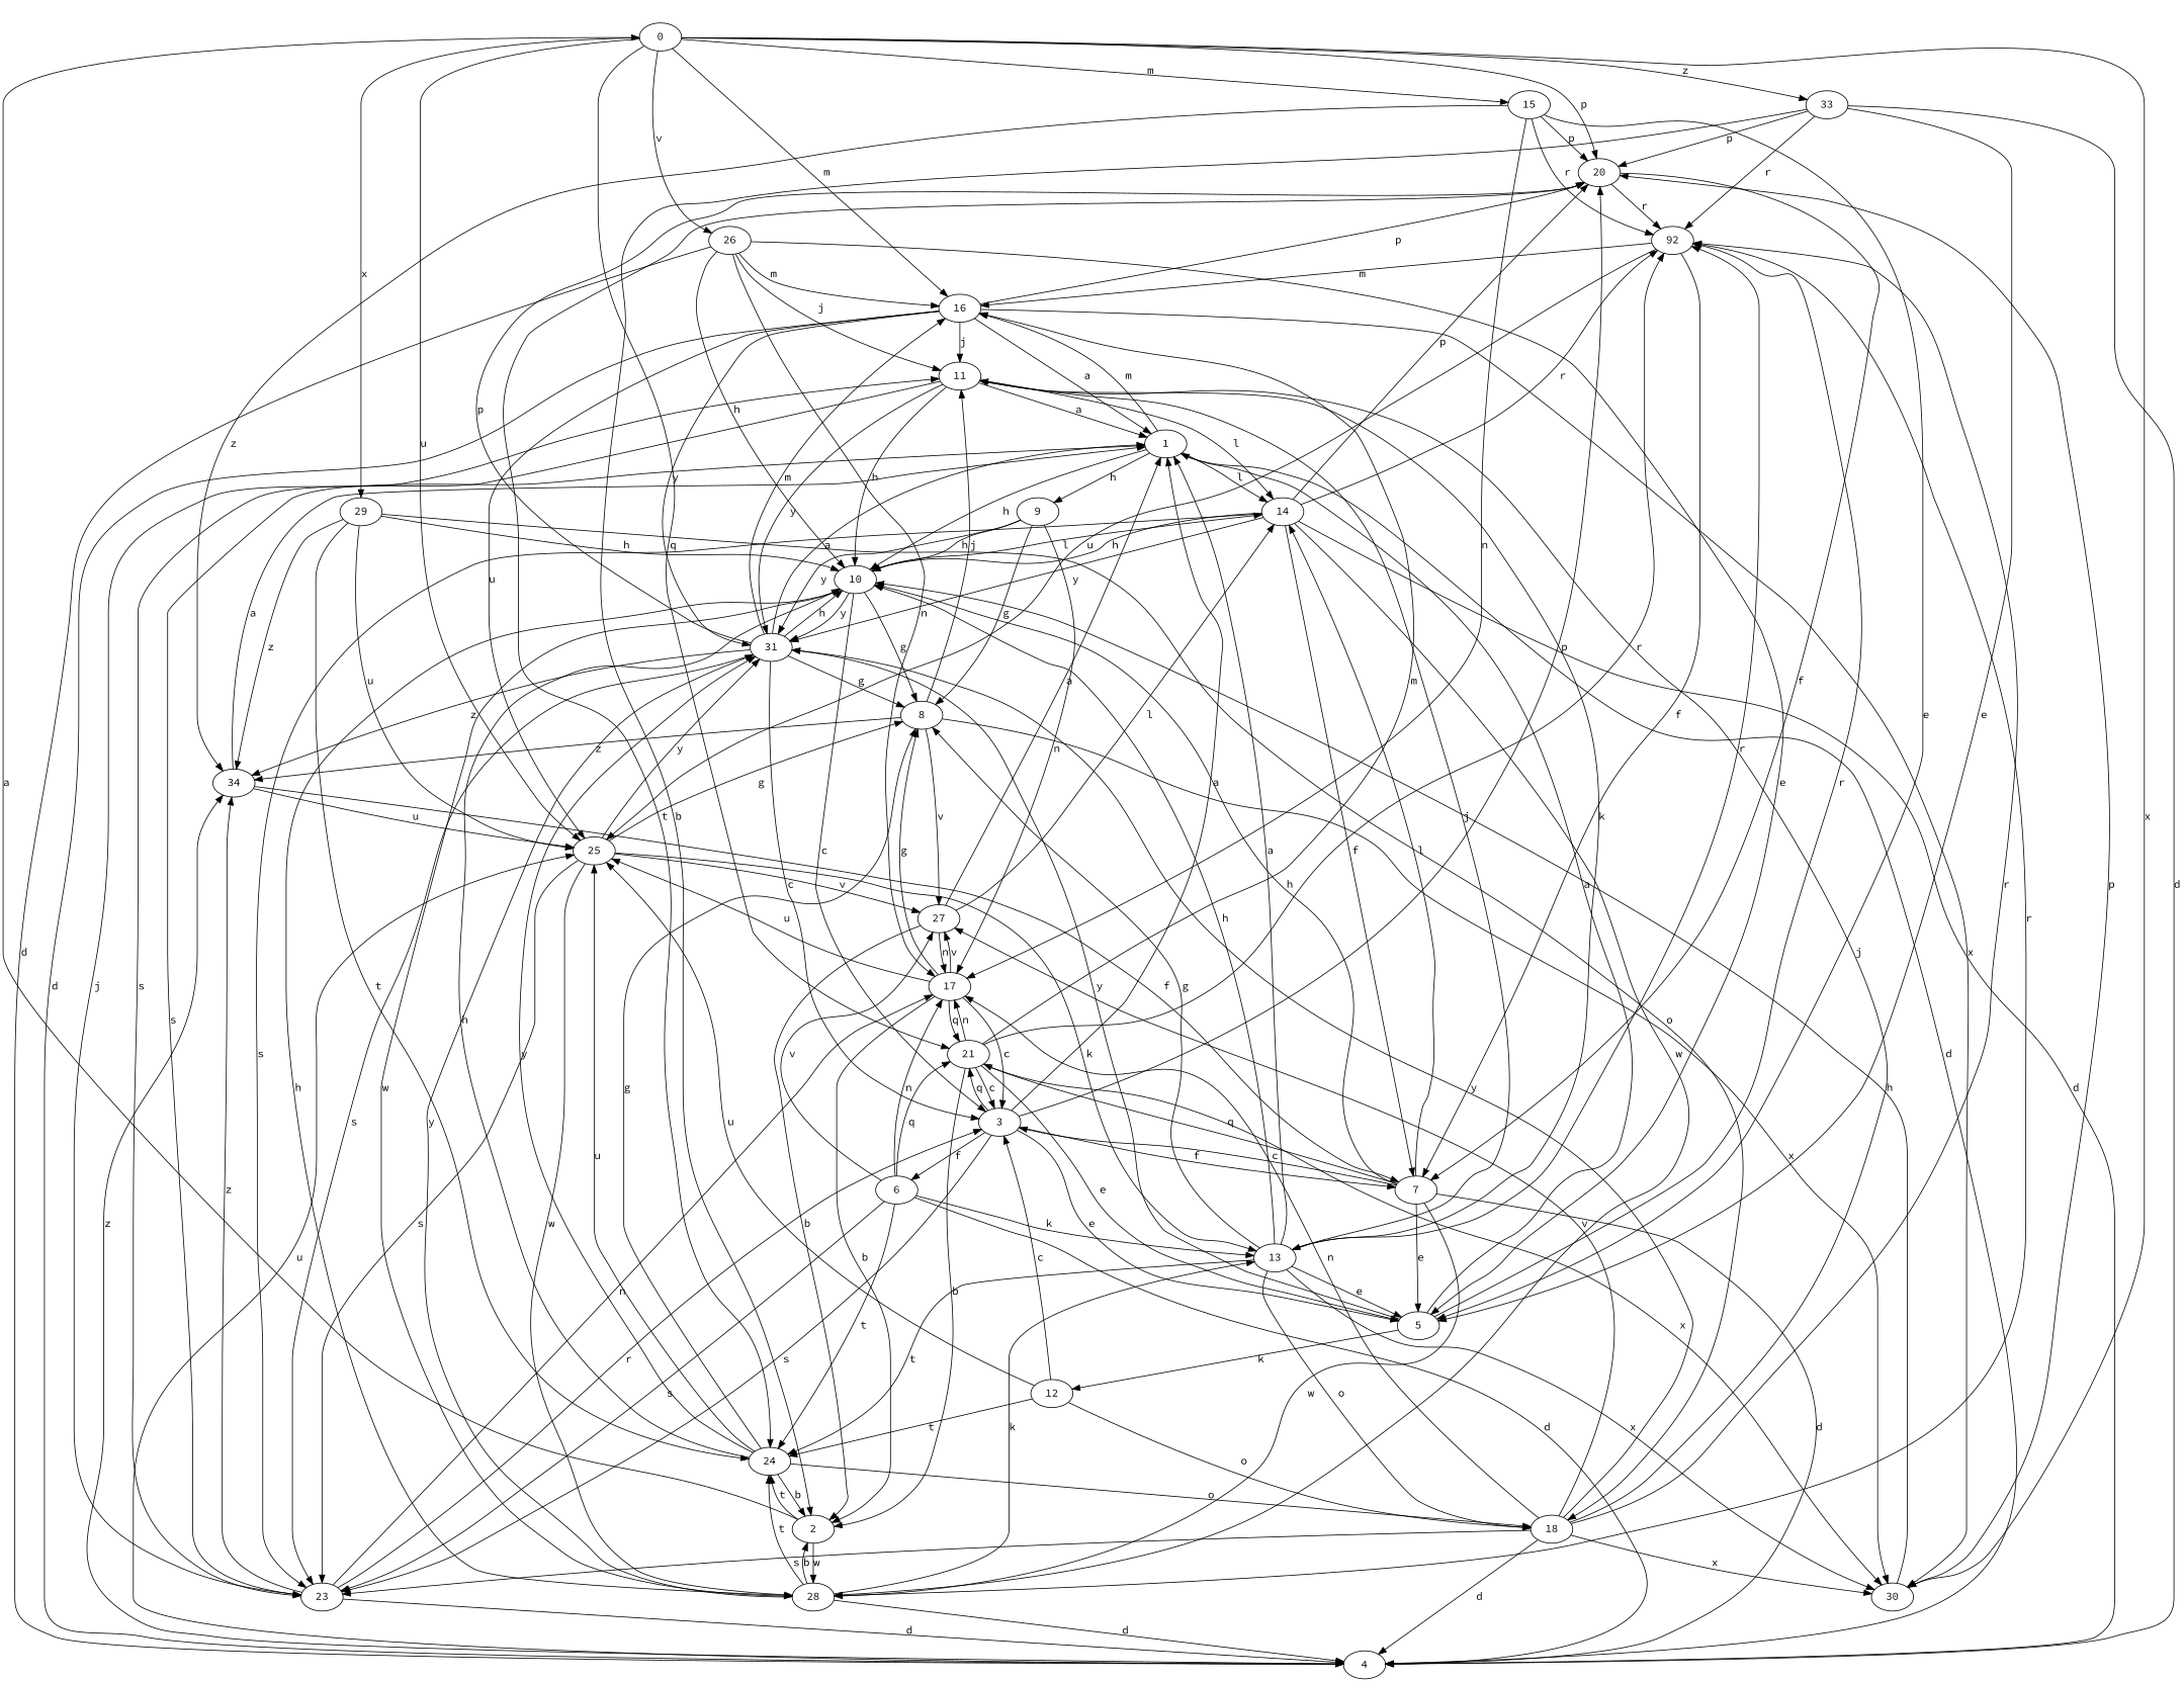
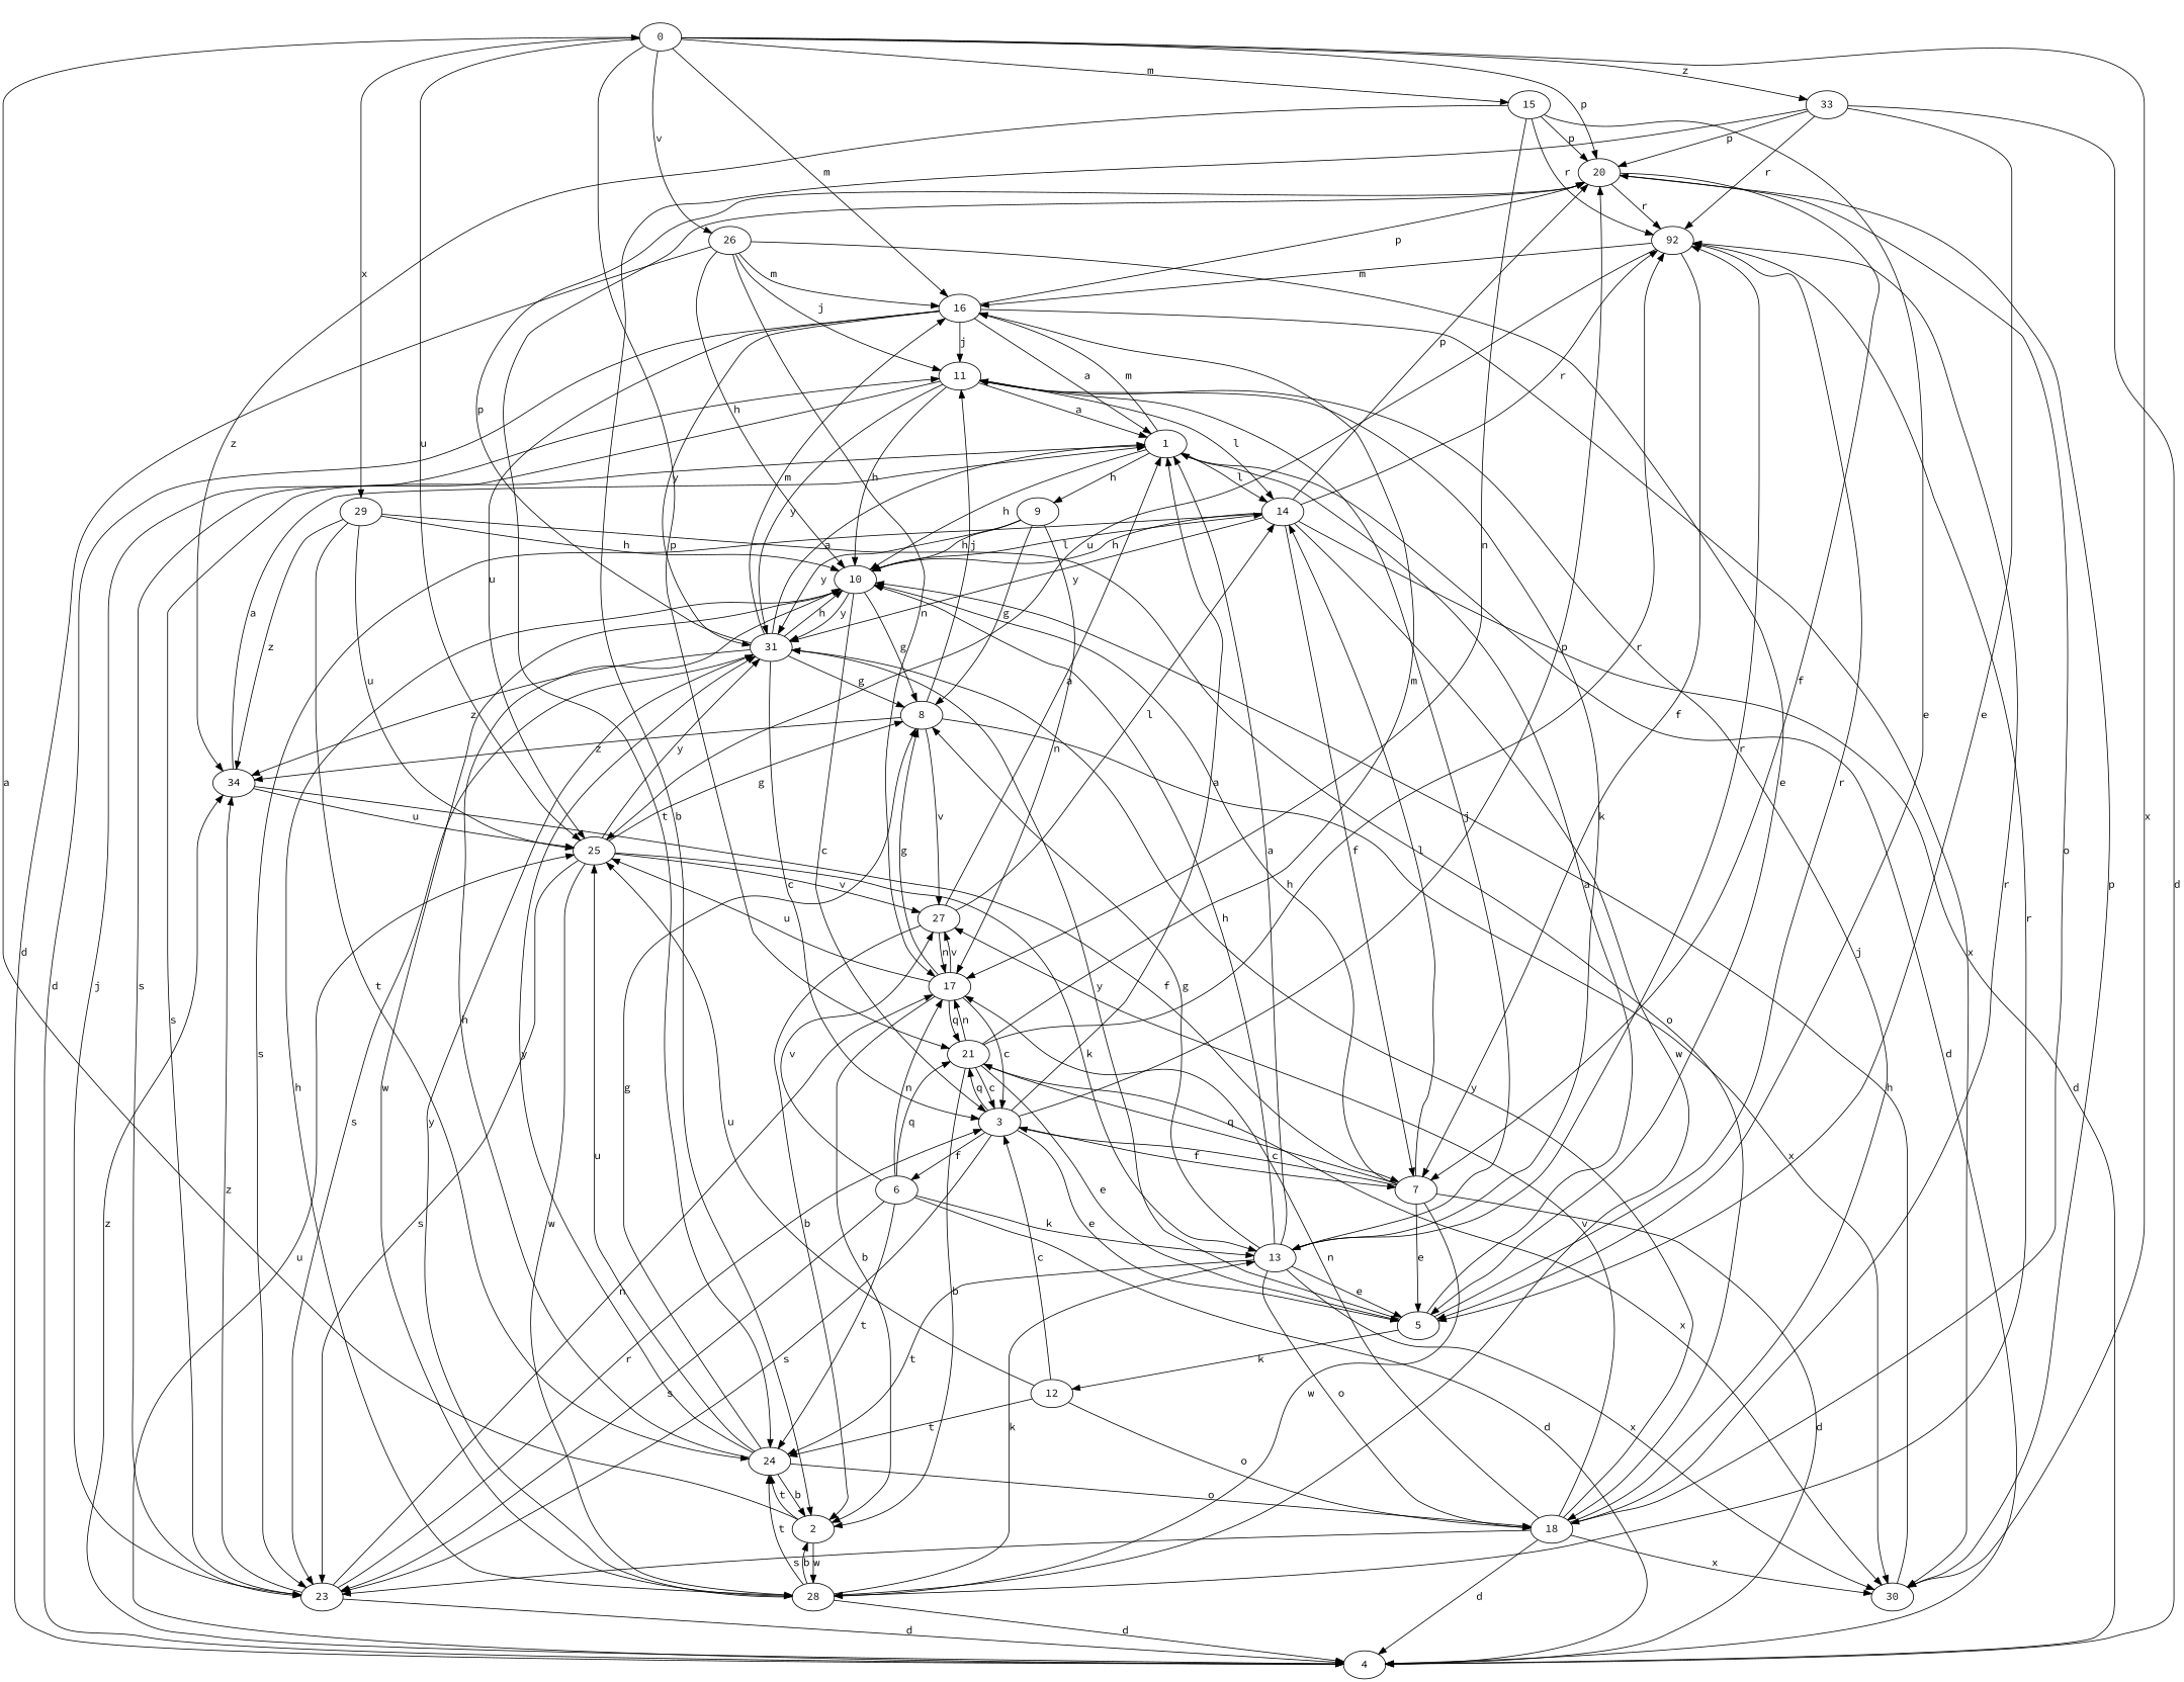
  strict digraph {
    fontname="Source Code Pro"
    node [fontname="Source Code Pro"]
    edge [fontname="Source Code Pro"]
    0
    15
    16
    20
    21
    25
    26
    29
    30
    33
    5
    34
    n13 [label=92]
    17
    1
    4
    31
    11
    24
    7
    18
    2
    3
    23
    28
    13
    27
    8
    10
    9
    14
    6
    12
    0 -> 15 [label=m]
    0 -> 16 [label=m]
    0 -> 20 [label=p]
-   0 -> 21 [label=q]
+   0 -> 21 [label=p]
    0 -> 25 [label=u]
    0 -> 26 [label=v]
    0 -> 29 [label=x]
    0 -> 30 [label=x]
    0 -> 33 [label=z]
    15 -> 20 [label=p]
    15 -> 5 [label=e]
    15 -> 34 [label=z]
    15 -> n13 [label=r]
    15 -> 17 [label=n]
    16 -> 20 [label=p]
    16 -> 25 [label=u]
    16 -> 30 [label=x]
    16 -> 1 [label=a]
    16 -> 4 [label=d]
    16 -> 31 [label=y]
    16 -> 11 [label=j]
    20 -> n13 [label=r]
    20 -> 24 [label=t]
    20 -> 7 [label=f]
+   20 -> 18 [label=o]
    21 -> 16 [label=m]
    21 -> 30 [label=x]
    21 -> 5 [label=e]
    21 -> n13 [label=r]
    21 -> 17 [label=n]
    21 -> 2 [label=b]
    21 -> 3 [label=c]
    25 -> 31 [label=y]
    25 -> 23 [label=s]
    25 -> 28 [label=w]
    25 -> 13 [label=k]
    25 -> 27 [label=v]
    25 -> 8 [label=g]
    26 -> 16 [label=m]
    26 -> 5 [label=e]
    26 -> 17 [label=n]
    26 -> 4 [label=d]
    26 -> 11 [label=j]
    26 -> 10 [label=h]
    29 -> 25 [label=u]
    29 -> 34 [label=z]
    29 -> 24 [label=t]
    29 -> 18 [label=o]
    29 -> 10 [label=h]
    30 -> 20 [label=p]
    30 -> 10 [label=h]
    33 -> 20 [label=p]
    33 -> 5 [label=e]
    33 -> n13 [label=r]
    33 -> 4 [label=d]
    33 -> 2 [label=b]
    5 -> n13 [label=r]
    5 -> 1 [label=a]
    5 -> 31 [label=y]
    5 -> 12 [label=k]
    34 -> 25 [label=u]
    34 -> 1 [label=a]
    34 -> 7 [label=f]
    n13 -> 16 [label=m]
    n13 -> 25 [label=u]
    n13 -> 7 [label=f]
    17 -> 21 [label=q]
    17 -> 25 [label=u]
    17 -> 2 [label=b]
    17 -> 3 [label=c]
    17 -> 27 [label=v]
    17 -> 8 [label=g]
    1 -> 16 [label=m]
    1 -> 4 [label=d]
    1 -> 23 [label=s]
    1 -> 10 [label=h]
    1 -> 9 [label=h]
    1 -> 14 [label=l]
    4 -> 25 [label=u]
    4 -> 34 [label=z]
    31 -> 16 [label=m]
    31 -> 20 [label=p]
    31 -> 34 [label=z]
    31 -> 1 [label=a]
    31 -> 3 [label=c]
    31 -> 23 [label=s]
    31 -> 8 [label=g]
    31 -> 10 [label=h]
    11 -> 1 [label=a]
    11 -> 31 [label=y]
    11 -> 23 [label=s]
    11 -> 13 [label=k]
    11 -> 10 [label=h]
    11 -> 14 [label=l]
    24 -> 25 [label=u]
    24 -> 31 [label=y]
    24 -> 18 [label=o]
    24 -> 2 [label=b]
    24 -> 8 [label=g]
    24 -> 10 [label=h]
    7 -> 21 [label=q]
    7 -> 5 [label=e]
    7 -> 4 [label=d]
    7 -> 3 [label=c]
    7 -> 28 [label=w]
    7 -> 10 [label=h]
    7 -> 14 [label=l]
    18 -> 30 [label=x]
    18 -> n13 [label=r]
    18 -> 17 [label=n]
    18 -> 4 [label=d]
    18 -> 31 [label=y]
    18 -> 11 [label=j]
    18 -> 23 [label=s]
    18 -> 27 [label=v]
    2 -> 0 [label=a]
    2 -> 24 [label=t]
    2 -> 28 [label=w]
    3 -> 20 [label=p]
    3 -> 21 [label=q]
    3 -> 5 [label=e]
    3 -> 1 [label=a]
    3 -> 7 [label=f]
    3 -> 23 [label=s]
    3 -> 6 [label=f]
    23 -> 34 [label=z]
    23 -> 17 [label=n]
    23 -> 4 [label=d]
    23 -> 11 [label=j]
    23 -> 3 [label=r]
    28 -> n13 [label=r]
    28 -> 4 [label=d]
    28 -> 31 [label=y]
    28 -> 24 [label=t]
    28 -> 2 [label=b]
    28 -> 13 [label=k]
    28 -> 10 [label=h]
    13 -> 30 [label=x]
    13 -> 5 [label=e]
    13 -> n13 [label=r]
    13 -> 1 [label=a]
    13 -> 11 [label=j]
    13 -> 24 [label=t]
    13 -> 18 [label=o]
    13 -> 8 [label=g]
    13 -> 10 [label=h]
    27 -> 17 [label=n]
    27 -> 1 [label=a]
    27 -> 2 [label=b]
    27 -> 14 [label=l]
    8 -> 30 [label=x]
    8 -> 34 [label=z]
    8 -> 11 [label=j]
    8 -> 27 [label=v]
    10 -> 31 [label=y]
    10 -> 3 [label=c]
    10 -> 28 [label=w]
    10 -> 8 [label=g]
    10 -> 14 [label=l]
    9 -> 17 [label=n]
    9 -> 31 [label=y]
    9 -> 8 [label=g]
    9 -> 10 [label=h]
    14 -> 20 [label=p]
    14 -> n13 [label=r]
    14 -> 4 [label=d]
    14 -> 31 [label=y]
    14 -> 7 [label=f]
    14 -> 23 [label=s]
    14 -> 28 [label=w]
    14 -> 10 [label=h]
    6 -> 21 [label=q]
    6 -> 17 [label=n]
    6 -> 4 [label=d]
    6 -> 24 [label=t]
    6 -> 23 [label=s]
    6 -> 13 [label=k]
    6 -> 27 [label=v]
    12 -> 25 [label=u]
    12 -> 24 [label=t]
    12 -> 18 [label=o]
    12 -> 3 [label=c]
  }
